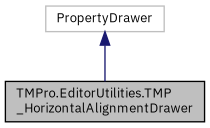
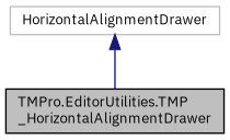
  digraph {
    fontname="IBM Plex Sans"
    node [fontname="IBM Plex Sans" fontsize=10 shape=record style=filled]
    n1 [color=black fillcolor=grey75 fontcolor=black height=0.2 label="TMPro.EditorUtilities.TMP\l_HorizontalAlignmentDrawer" width=0.4]
-   n2 [color=grey75 fillcolor=white height=0.2 label=PropertyDrawer width=0.4]
+   n2 [color=grey75 fillcolor=white height=0.2 label=HorizontalAlignmentDrawer width=0.4]
    n2 -> n1 [color=midnightblue dir=back fontname="IBM Plex Sans" fontsize=10 labelfontname=Helvetica labelfontsize=10 style=solid]
  }
